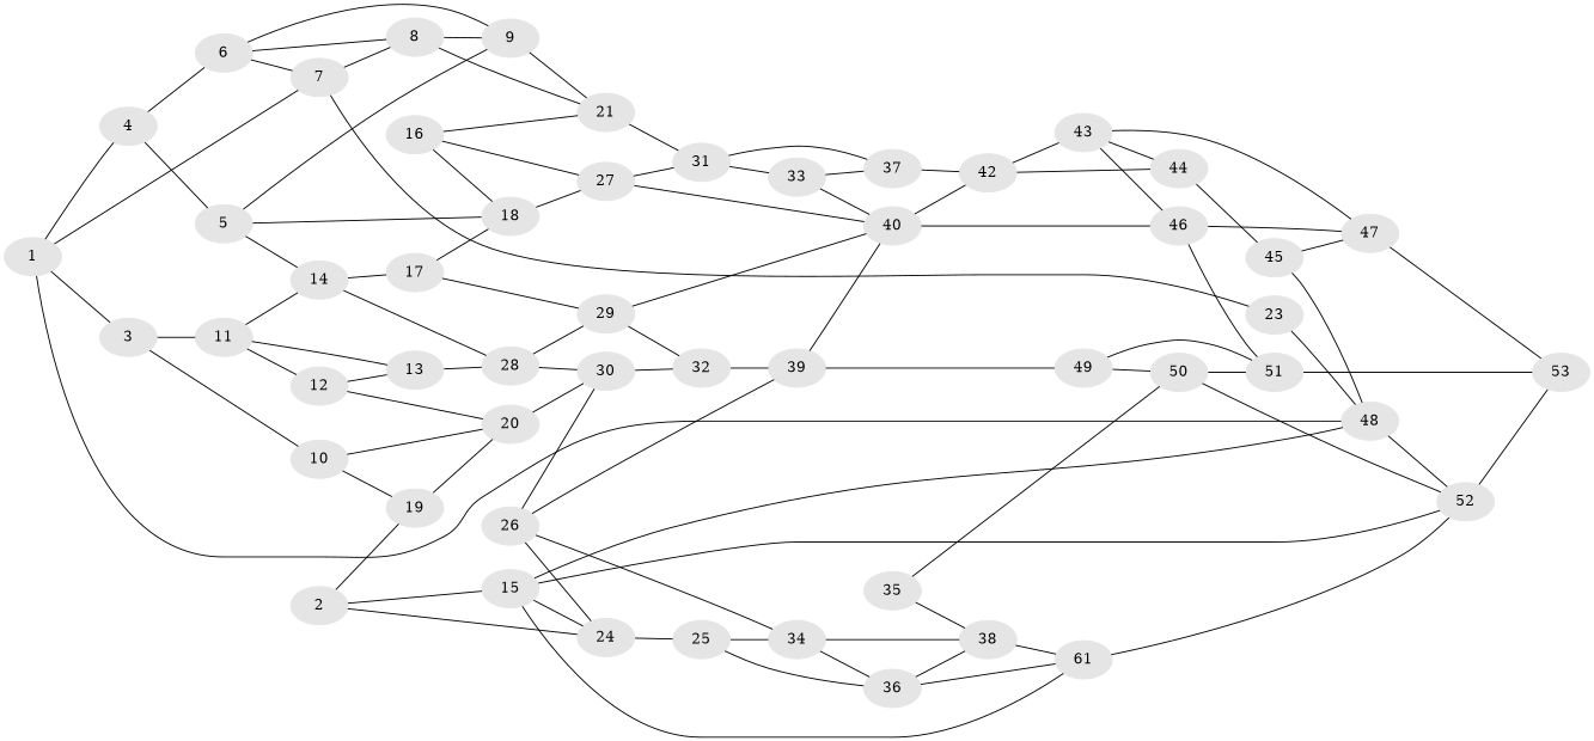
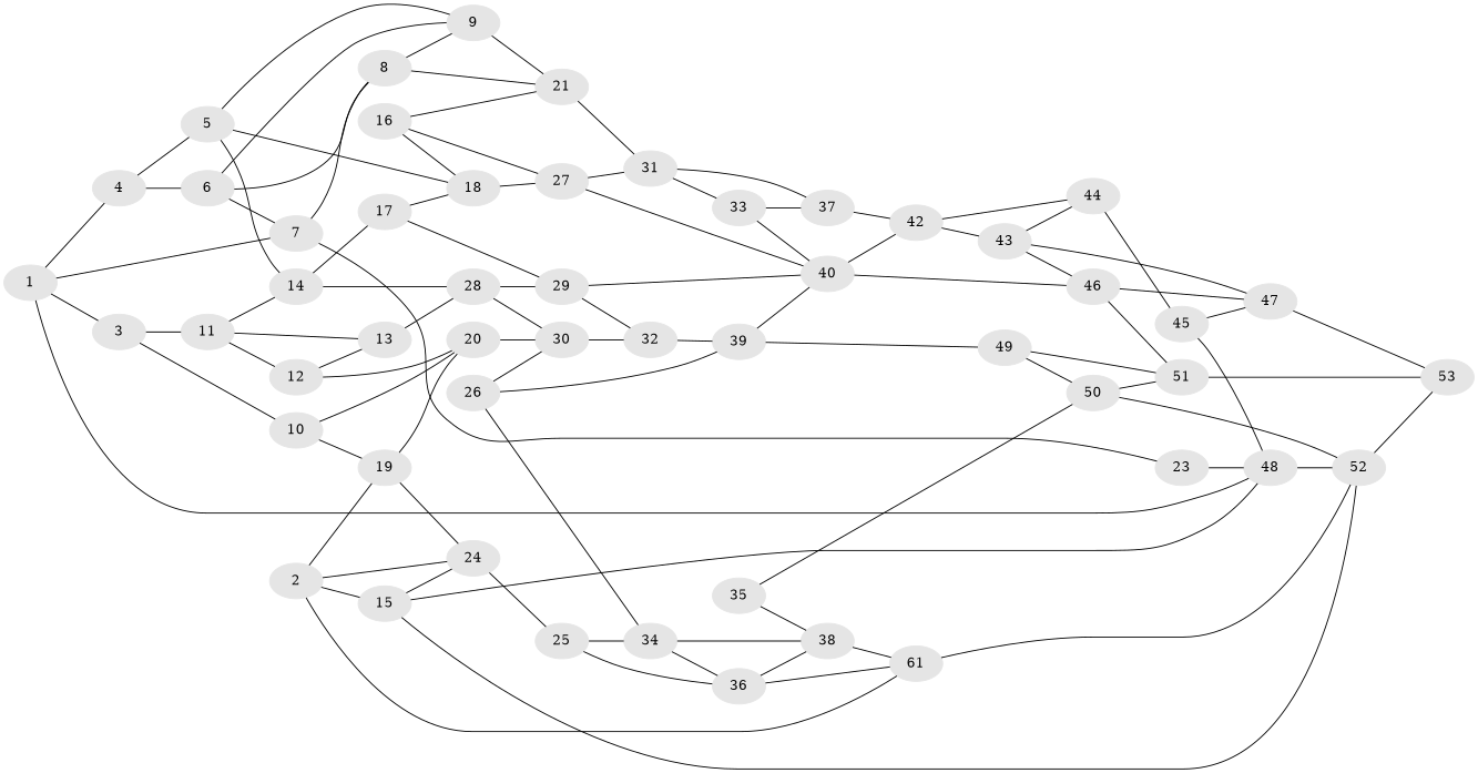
  graph {
    rankdir=LR
    node [color=gray90 style=filled]
    edge [weight=1.0]
    1
    3
    4
    7
    48
    10
    11
    5
    6
    8
    23
    52
    2
    15
    19
    24
    n17 [label=61]
    20
    25
    14
    12
    13
    9
    18
    21
    28
    17
    27
    31
    30
    29
    53
    16
    40
    32
    37
    33
    42
    45
    47
    34
    36
    38
    26
    39
    49
    46
    35
    50
    51
    43
    44
    1 -- 3
    1 -- 4
    1 -- 7
    1 -- 48
    3 -- 10
    3 -- 11
    4 -- 5
    4 -- 6
    7 -- 8
    7 -- 23
    48 -- 52
    10 -- 19
    10 -- 20
    11 -- 14
    11 -- 12
    11 -- 13
    5 -- 14
    5 -- 9
    5 -- 18
    6 -- 7
    6 -- 8
    6 -- 9
    8 -- 9
    8 -- 21
    23 -- 48 [weight=2.0]
    52 -- 53
    2 -- 15
    2 -- 19
    2 -- 24
    15 -- 48
    15 -- 52
    15 -- 24
-   15 -- n17
-   26 -- 24
+   2 -- n17
+   19 -- 24
    19 -- 20
    24 -- 25
    n17 -- 52
    20 -- 30
    25 -- 34
    25 -- 36
    14 -- 28
    14 -- 17
    12 -- 20
    12 -- 13
    13 -- 28
    9 -- 21
    18 -- 27
    21 -- 31
    28 -- 30
    28 -- 29
    17 -- 18
    17 -- 29
    27 -- 31
    27 -- 40
    31 -- 37
    31 -- 33
    30 -- 32
    29 -- 40
    29 -- 32
    16 -- 18
    16 -- 21
    16 -- 27
    40 -- 42
    40 -- 46
    32 -- 39
    37 -- 42
    33 -- 40
    33 -- 37
    42 -- 43
    42 -- 44
    45 -- 48
    45 -- 47
    47 -- 53
    34 -- 36
    34 -- 38
    36 -- n17
    36 -- 38
    38 -- n17
    26 -- 30
    26 -- 34
    26 -- 39
    39 -- 40
    39 -- 49
    49 -- 50
    49 -- 51
    46 -- 47
    46 -- 51
    35 -- 38
    35 -- 50
    50 -- 52
    50 -- 51
    51 -- 53
    43 -- 47
    43 -- 46
    43 -- 44
    44 -- 45
  }
